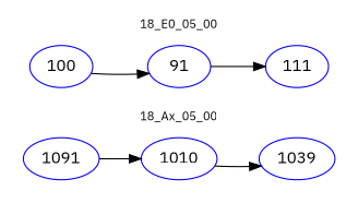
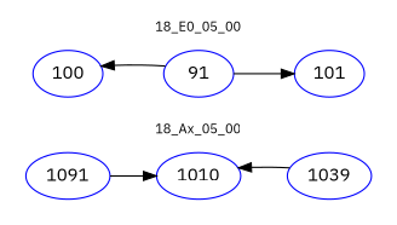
  digraph {
    fontname="IBM Plex Sans"
    rankdir=LR
    node [color=blue fontname="IBM Plex Sans"]
    edge [color=black fontname="IBM Plex Sans"]
    n1 [label=1091]
    n2 [label=1010]
    n3 [label=1039]
    n4 [label=100]
    n5 [label=91]
-   n6 [label=111]
+   n6 [label=101]
    subgraph cluster_1 {
      color=white
      fontsize=10
      label="18_Ax_05_00"
      n1
      n2
      n3
    }
    subgraph cluster_2 {
      color=white
      fontsize=10
      label="18_E0_05_00"
      n4
      n5
      n6
    }
    n1 -> n2
-   n2 -> n3
-   n4 -> n5
+   n3 -> n2
+   n5 -> n4
    n5 -> n6
  }
